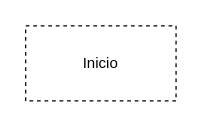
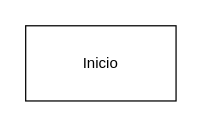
  <mxCell id="0" />
  <mxCell id="1" parent="0" />
- <mxCell id="2" value="Inicio" style="whiteSpace=wrap;html=1;dashed=1;" vertex="1" parent="1"><mxGeometry x="20" y="20" width="120" height="60" as="geometry" /></mxCell>
+ <mxCell id="2" value="Inicio" style="whiteSpace=wrap;html=1;" vertex="1" parent="1"><mxGeometry x="20" y="20" width="120" height="60" as="geometry" /></mxCell>
